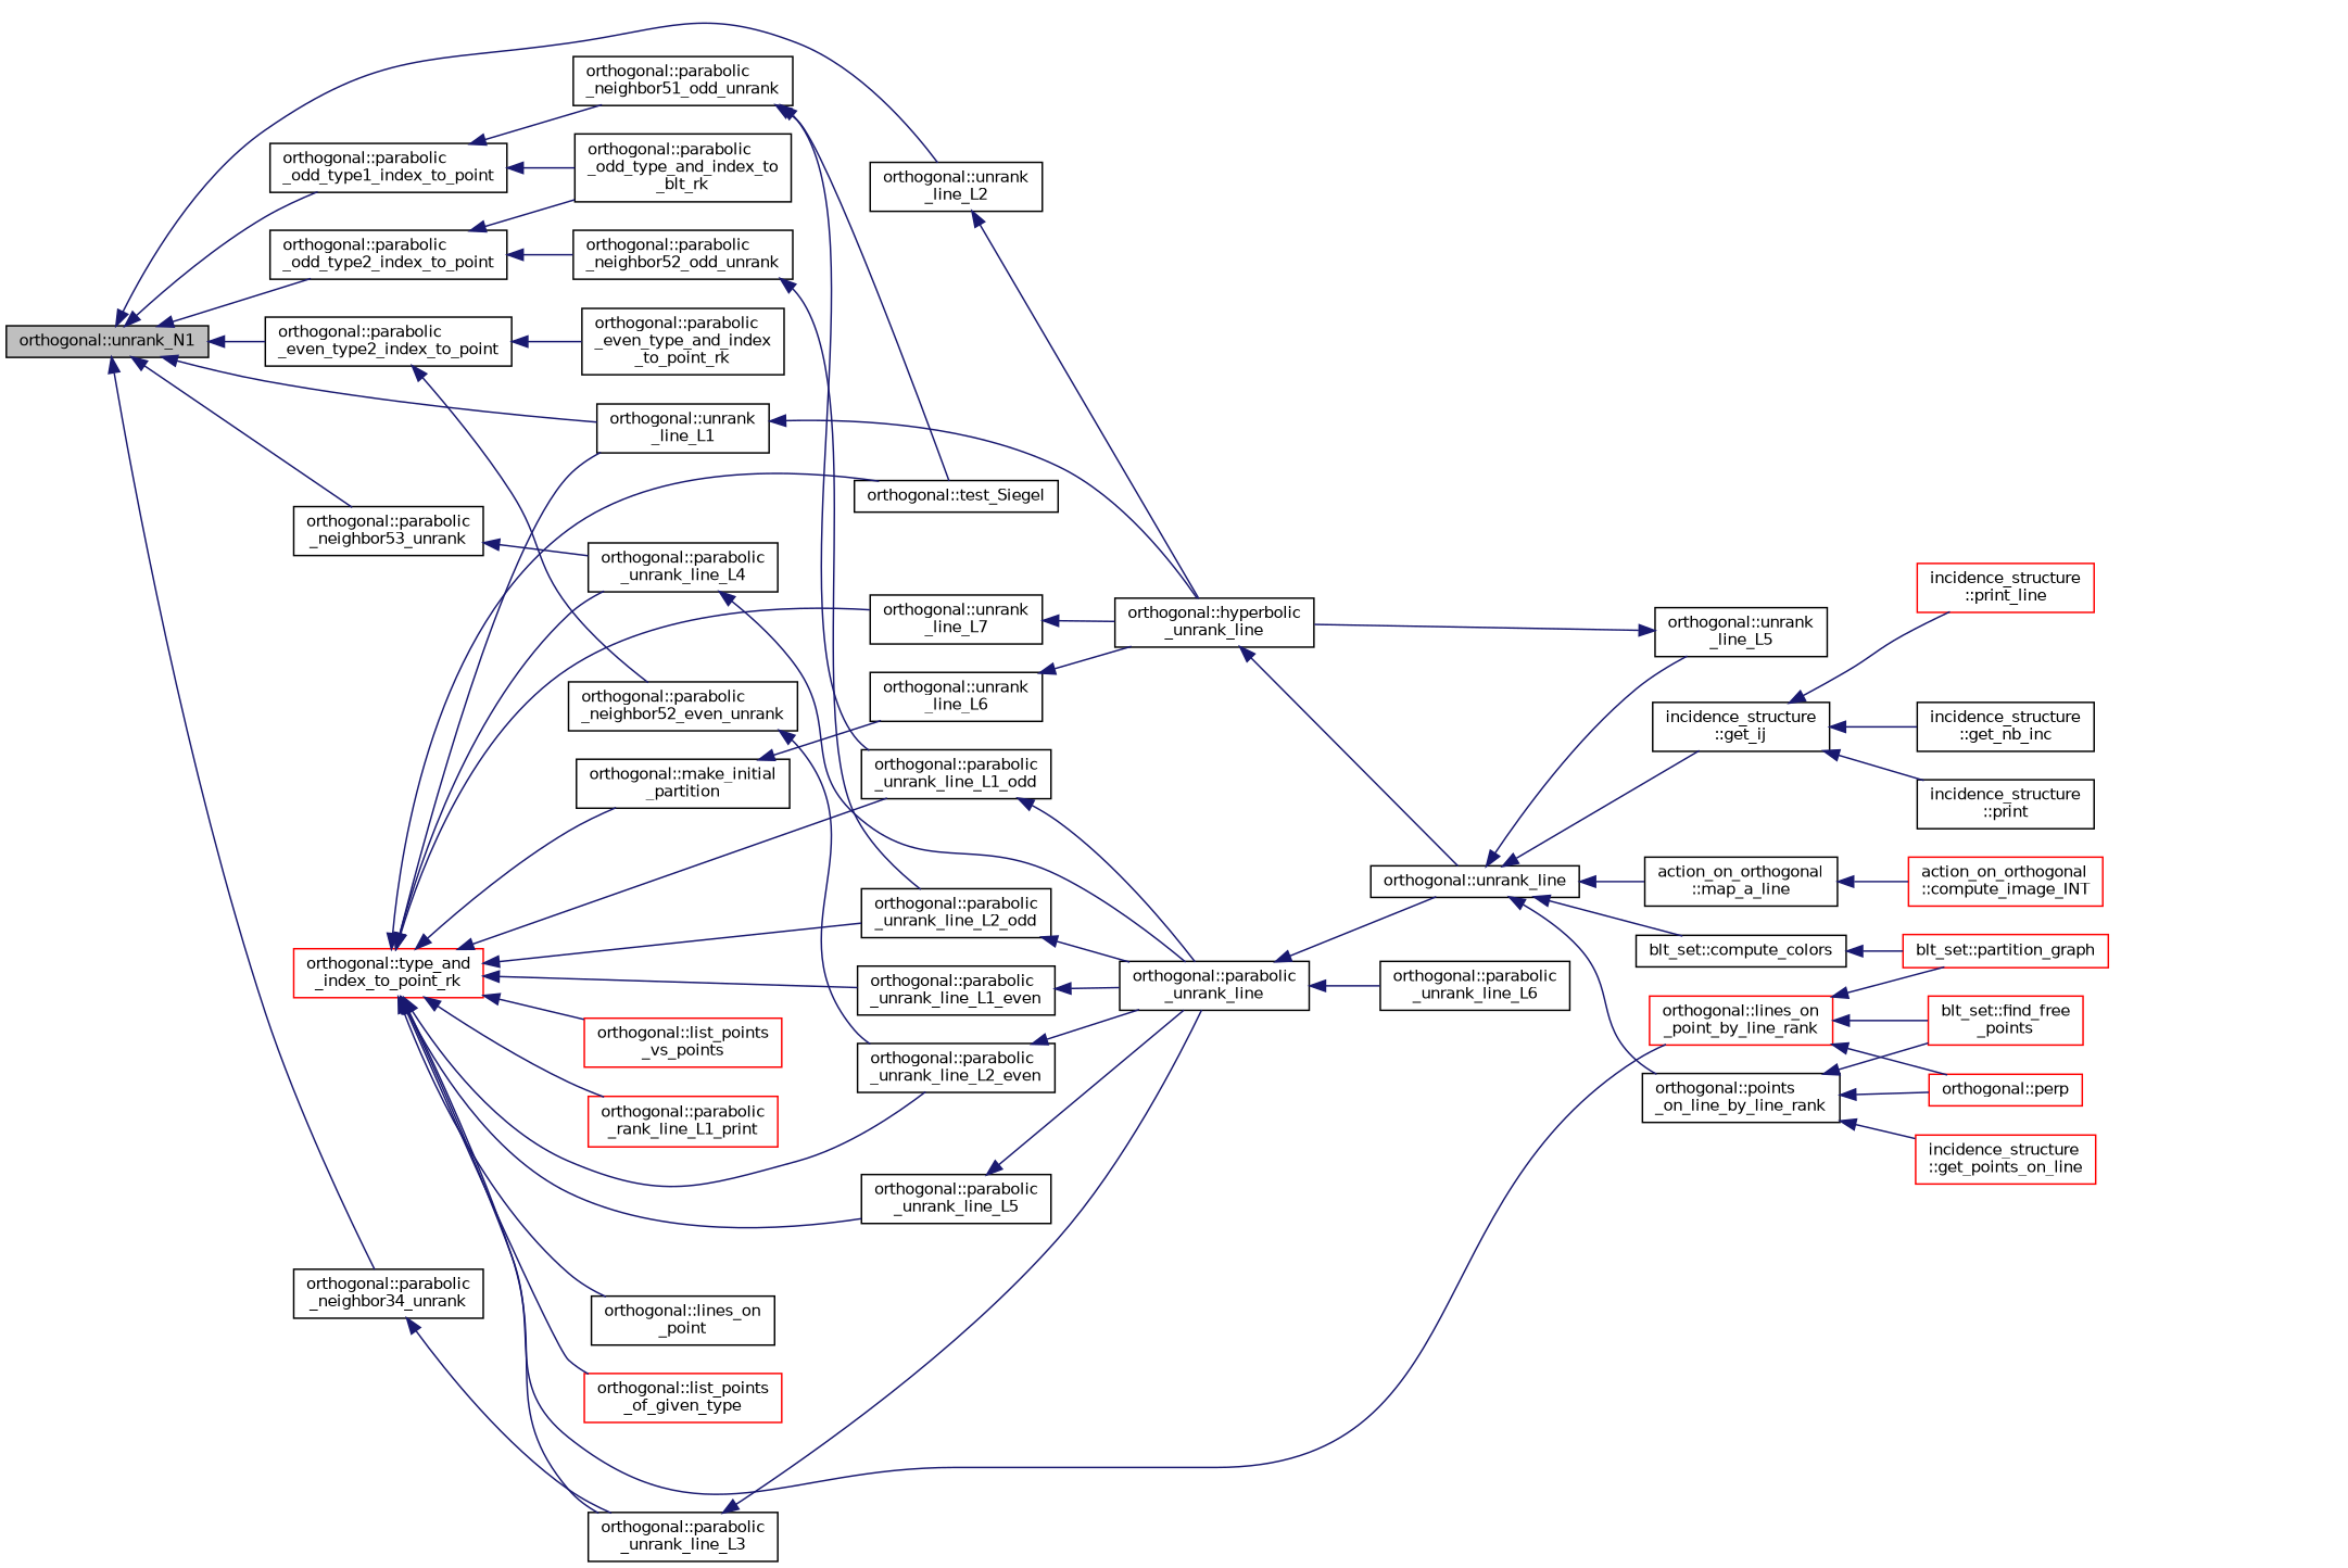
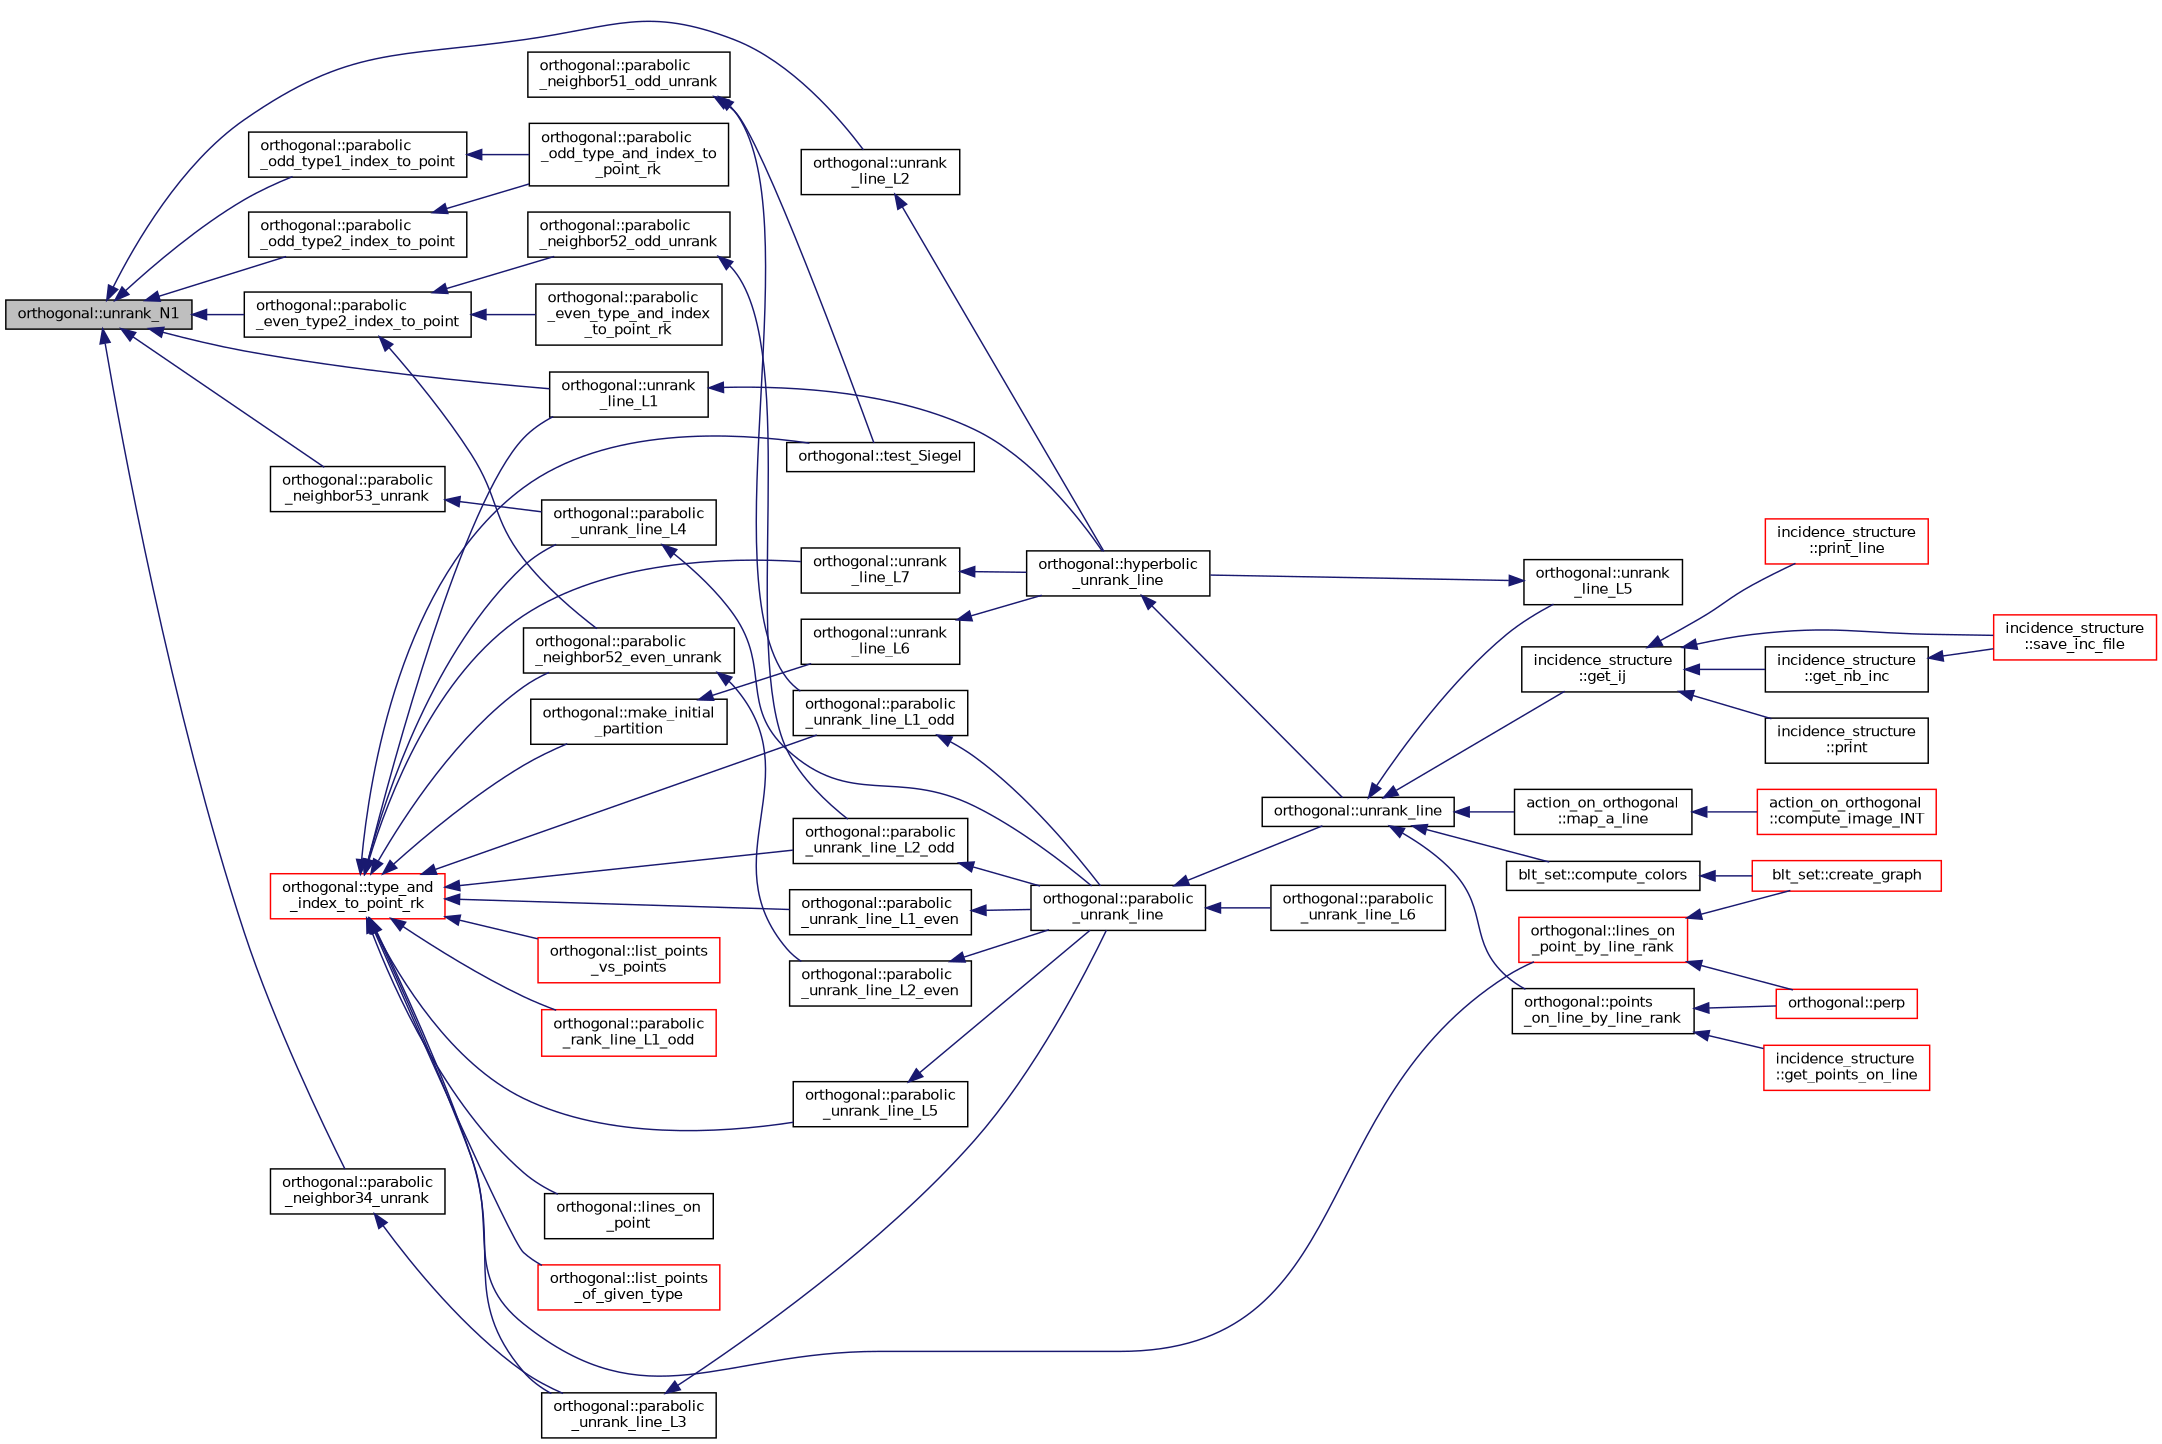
  digraph {
    rankdir=LR
    node [color=black fillcolor=white fontname=Helvetica fontsize=10 shape=record style=filled]
    edge [color=midnightblue dir=back fontname=Helvetica fontsize=10 labelfontname=Helvetica labelfontsize=10 style=solid]
    n1 [fillcolor=grey75 fontcolor=black height=0.2 label="orthogonal::unrank_N1" width=0.4]
    n2 [height=0.2 label="orthogonal::unrank\l_line_L1" width=0.4]
    n3 [height=0.2 label="orthogonal::unrank\l_line_L2" width=0.4]
    n4 [height=0.2 label="orthogonal::parabolic\l_even_type2_index_to_point" width=0.4]
    n5 [height=0.2 label="orthogonal::parabolic\l_odd_type1_index_to_point" width=0.4]
    n6 [height=0.2 label="orthogonal::parabolic\l_odd_type2_index_to_point" width=0.4]
    n7 [height=0.2 label="orthogonal::parabolic\l_neighbor34_unrank" width=0.4]
    n8 [height=0.2 label="orthogonal::parabolic\l_neighbor53_unrank" width=0.4]
    n9 [height=0.2 label="orthogonal::hyperbolic\l_unrank_line" width=0.4]
    n10 [height=0.2 label="orthogonal::parabolic\l_even_type_and_index\l_to_point_rk" width=0.4]
    n11 [height=0.2 label="orthogonal::parabolic\l_neighbor52_even_unrank" width=0.4]
-   n12 [height=0.2 label="orthogonal::parabolic\l_odd_type_and_index_to\l_blt_rk" width=0.4]
+   n12 [height=0.2 label="orthogonal::parabolic\l_odd_type_and_index_to\l_point_rk" width=0.4]
    n13 [height=0.2 label="orthogonal::parabolic\l_neighbor51_odd_unrank" width=0.4]
    n14 [height=0.2 label="orthogonal::parabolic\l_neighbor52_odd_unrank" width=0.4]
    n15 [height=0.2 label="orthogonal::parabolic\l_unrank_line_L3" width=0.4]
    n16 [height=0.2 label="orthogonal::parabolic\l_unrank_line_L4" width=0.4]
    n17 [height=0.2 label="orthogonal::unrank_line" width=0.4]
    n18 [height=0.2 label="blt_set::compute_colors" width=0.4]
    n19 [height=0.2 label="orthogonal::points\l_on_line_by_line_rank" width=0.4]
    n20 [height=0.2 label="orthogonal::unrank\l_line_L5" width=0.4]
    n21 [height=0.2 label="incidence_structure\l::get_ij" width=0.4]
    n22 [height=0.2 label="action_on_orthogonal\l::map_a_line" width=0.4]
-   n23 [color=red height=0.2 label="blt_set::partition_graph" width=0.4]
-   n24 [color=red height=0.2 label="blt_set::find_free\l_points" width=0.4]
+   n23 [color=red height=0.2 label="blt_set::create_graph" width=0.4]
    n25 [color=red height=0.2 label="orthogonal::perp" width=0.4]
    n26 [color=red height=0.2 label="incidence_structure\l::get_points_on_line" width=0.4]
    n27 [height=0.2 label="incidence_structure\l::get_nb_inc" width=0.4]
+   n28 [color=red height=0.2 label="incidence_structure\l::save_inc_file" width=0.4]
    n29 [height=0.2 label="incidence_structure\l::print" width=0.4]
    n30 [color=red height=0.2 label="incidence_structure\l::print_line" width=0.4]
    n31 [color=red height=0.2 label="action_on_orthogonal\l::compute_image_INT" width=0.4]
    n32 [height=0.2 label="orthogonal::parabolic\l_unrank_line_L2_even" width=0.4]
    n33 [color=red height=0.2 label="orthogonal::type_and\l_index_to_point_rk" width=0.4]
    n34 [height=0.2 label="orthogonal::lines_on\l_point" width=0.4]
    n35 [color=red height=0.2 label="orthogonal::lines_on\l_point_by_line_rank" width=0.4]
    n36 [color=red height=0.2 label="orthogonal::list_points\l_of_given_type" width=0.4]
    n37 [color=red height=0.2 label="orthogonal::list_points\l_vs_points" width=0.4]
    n38 [height=0.2 label="orthogonal::test_Siegel" width=0.4]
    n39 [height=0.2 label="orthogonal::make_initial\l_partition" width=0.4]
    n40 [height=0.2 label="orthogonal::unrank\l_line_L7" width=0.4]
    n41 [height=0.2 label="orthogonal::parabolic\l_unrank_line_L1_even" width=0.4]
    n42 [height=0.2 label="orthogonal::parabolic\l_unrank_line_L1_odd" width=0.4]
-   n43 [color=red height=0.2 label="orthogonal::parabolic\l_rank_line_L1_print" width=0.4]
+   n43 [color=red height=0.2 label="orthogonal::parabolic\l_rank_line_L1_odd" width=0.4]
    n44 [height=0.2 label="orthogonal::parabolic\l_unrank_line_L2_odd" width=0.4]
    n45 [height=0.2 label="orthogonal::parabolic\l_unrank_line_L5" width=0.4]
    n46 [height=0.2 label="orthogonal::unrank\l_line_L6" width=0.4]
    n47 [height=0.2 label="orthogonal::parabolic\l_unrank_line" width=0.4]
    n48 [height=0.2 label="orthogonal::parabolic\l_unrank_line_L6" width=0.4]
    n1 -> n2
    n1 -> n3
    n1 -> n4
    n1 -> n5
    n1 -> n6
    n1 -> n7
    n1 -> n8
    n2 -> n9
    n3 -> n9
    n4 -> n10
    n4 -> n11
    n5 -> n12
-   n5 -> n13
    n6 -> n12
-   n6 -> n14
+   n4 -> n14
    n7 -> n15
    n8 -> n16
    n9 -> n17
    n11 -> n32
    n13 -> n38
    n13 -> n42
    n14 -> n44
    n15 -> n47
    n16 -> n47
    n17 -> n18
    n17 -> n19
    n17 -> n20
    n17 -> n21
    n17 -> n22
    n18 -> n23
-   n19 -> n24
    n19 -> n25
    n19 -> n26
    n20 -> n9
    n21 -> n27
+   n21 -> n28
    n21 -> n29
    n21 -> n30
    n22 -> n31
+   n27 -> n28
    n32 -> n47
    n33 -> n2
    n33 -> n15
    n33 -> n16
-   n33 -> n32
+   n33 -> n11
    n33 -> n34
    n33 -> n35
    n33 -> n36
    n33 -> n37
    n33 -> n38
    n33 -> n39
    n33 -> n40
    n33 -> n41
    n33 -> n42
    n33 -> n43
    n33 -> n44
    n33 -> n45
    n35 -> n23
-   n35 -> n24
    n35 -> n25
    n39 -> n46
    n40 -> n9
    n41 -> n47
    n42 -> n47
    n44 -> n47
    n45 -> n47
    n46 -> n9
    n47 -> n17
    n47 -> n48
  }
